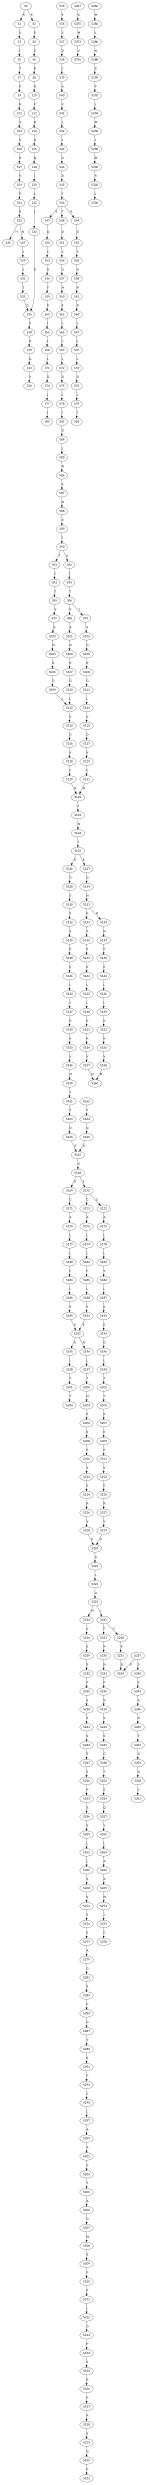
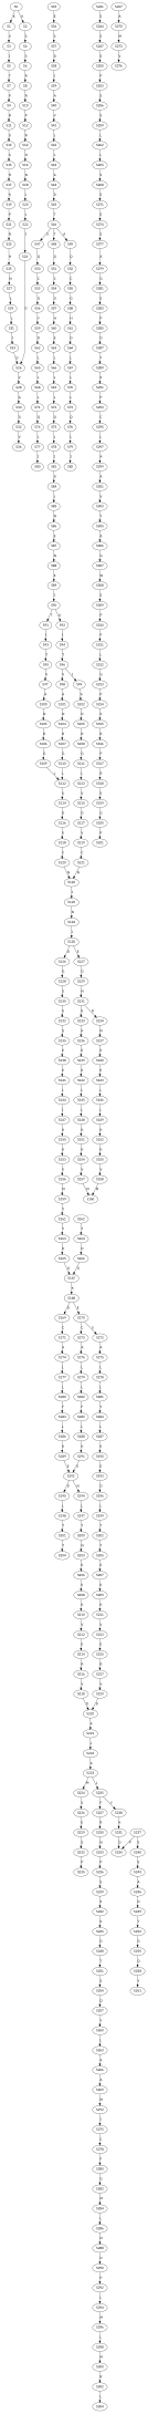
  strict digraph {
    fontname="IBM Plex Sans"
    node [fontname="IBM Plex Sans"]
    edge [fontname="IBM Plex Sans"]
    S0
    S1
    S2
    S3
    S4
    S5
    S6
    S7
    S8
    S9
    S10
    S11
    S12
    S13
    S14
    S15
    S16
    S17
    S18
    S19
    S20
    S21
    S22
    S23
    S24
    S25
    S26
    S27
    S28
    S29
    S30
    S31
    S32
    S33
    S34
    S35
    S36
    S37
    S38
    S39
    S40
    S41
    S42
    S43
    S44
    S45
    S46
    S47
    S48
    S49
    S50
    S51
    S52
    S53
    S54
    S55
    S56
    S57
    S58
    S59
    S60
    S61
    S62
    S63
    S64
    S65
    S66
    S67
    S68
    S69
    S70
    S71
    S72
    S73
    S74
    S75
    S76
    S77
    S78
    S79
    S80
    S81
    S82
    S84
    S85
    S86
    S87
    S88
    S89
    S90
    S91
    S92
    S93
    S94
    S95
    S96
    S97
    S98
    S99
    S100
    S101
    S102
    S103
    S104
    S105
    S106
    S107
    S108
    S109
    S110
    S111
    S112
    S113
    S114
    S115
    S116
    S117
    S118
    S119
    S120
    S121
    S122
    S123
    S124
    S125
    S126
    S127
    S128
    S129
    S130
    S131
    S132
    S133
    S134
    S135
    S136
    S137
    S138
    S139
    S140
    S141
    S142
    S143
    S144
    S145
    S146
    S147
    S148
    S149
    S150
    S151
    S152
    S153
    S154
    S155
    S156
    S157
    S158
    S159
    S160
    S161
    S163
    S162
    S164
    S165
    S166
    S167
    S168
    S169
    S170
    S171
    S172
    S173
    S174
    S175
    S176
    S177
    S178
    S179
    S180
    S181
    S182
    S183
    S184
    S185
    S186
    S187
    S188
    S189
    S190
    S191
    S192
    S193
    S194
    S195
    S196
    S197
    S198
    S199
    S200
    S201
    S202
    S203
    S204
    S205
    S206
    S207
    S208
    S209
    S210
    S211
    S212
    S213
    S214
    S215
    S216
    S217
    S218
    S219
    S220
    S221
    S222
    S223
    S224
    S225
    S226
    S227
    S228
    S229
    S230
    S231
    S232
    S233
    S234
    S235
    S236
-   S238
    S239
    S237
    S240
    S241
    S242
    S243
    S244
    S245
    S246
    S247
    S248
    S249
    S250
    S251
    S252
    S253
    S254
    S255
    S256
    S257
    S258
    S259
    S260
    S261
    S262
    S263
    S265
    S266
    S268
    S269
    S267
    S270
    S271
    S272
    S273
    S274
    S275
    S276
    S277
    S278
    S279
+   S280
    S281
    S282
    S283
    S284
    S285
    S286
    S287
    S288
    S289
    S290
    S291
    S292
    S293
    S294
    S295
    S296
    S297
    S298
    S299
    S300
    S301
    S302
    S303
    S304
    S305
    S306
    S307
    S308
    S309
    S310
    S311
    S312
    S313
    S314
    S315
    S316
    S317
    S318
    S319
    S320
    S321
    S0 -> S1 [label=K]
    S0 -> S2 [label=K]
    S1 -> S3 [label=V]
    S2 -> S4 [label=S]
    S3 -> S5 [label=I]
    S4 -> S6 [label=S]
    S5 -> S7 [label=T]
    S6 -> S8 [label=R]
    S7 -> S9 [label=P]
    S8 -> S10 [label=R]
    S9 -> S11 [label=R]
    S10 -> S12 [label=P]
    S11 -> S13 [label=S]
    S12 -> S14 [label=R]
    S13 -> S15 [label=S]
    S14 -> S16 [label=H]
    S15 -> S17 [label=R]
    S16 -> S18 [label=N]
    S17 -> S19 [label=K]
    S18 -> S20 [label=L]
    S19 -> S21 [label=P]
    S20 -> S22 [label=L]
    S21 -> S23 [label=R]
    S22 -> S24 [label=I]
    S23 -> S25 [label=H]
    S24 -> S26 [label=D]
-   S23 -> S27 [label=N]
+   S25 -> S27 [label=N]
    S26 -> S28 [label=V]
    S27 -> S29 [label=L]
    S28 -> S30 [label=A]
    S29 -> S31 [label=L]
    S30 -> S32 [label=G]
    S31 -> S33 [label=I]
    S32 -> S34 [label=V]
    S33 -> S26 [label=D]
    S35 -> S36 [label=E]
    S36 -> S37 [label=S]
    S37 -> S38 [label=D]
    S38 -> S39 [label=I]
    S39 -> S40 [label=A]
    S40 -> S41 [label=V]
    S41 -> S42 [label=L]
    S42 -> S43 [label=L]
    S43 -> S44 [label=A]
    S44 -> S45 [label=D]
    S45 -> S46 [label=T]
    S46 -> S47 [label=S]
    S46 -> S48 [label=T]
    S46 -> S49 [label=A]
    S47 -> S50 [label=Q]
    S48 -> S51 [label=Q]
    S49 -> S52 [label=Q]
    S50 -> S53 [label=C]
    S51 -> S54 [label=C]
    S52 -> S55 [label=C]
    S53 -> S56 [label=G]
    S54 -> S57 [label=G]
    S55 -> S58 [label=G]
    S56 -> S59 [label=Y]
    S57 -> S60 [label=H]
    S58 -> S61 [label=H]
    S59 -> S62 [label=D]
    S60 -> S63 [label=E]
    S61 -> S64 [label=D]
    S62 -> S65 [label=L]
    S63 -> S66 [label=L]
    S64 -> S67 [label=L]
    S65 -> S68 [label=L]
    S66 -> S69 [label=L]
    S67 -> S70 [label=L]
    S68 -> S71 [label=L]
    S69 -> S72 [label=L]
    S70 -> S73 [label=L]
    S71 -> S74 [label=Q]
    S72 -> S75 [label=Q]
    S73 -> S76 [label=Q]
    S74 -> S77 [label=L]
    S75 -> S78 [label=L]
    S76 -> S79 [label=L]
    S77 -> S80 [label=I]
    S78 -> S81 [label=I]
    S79 -> S82 [label=I]
    S81 -> S84 [label=D]
    S84 -> S85 [label=L]
    S85 -> S86 [label=N]
    S86 -> S87 [label=E]
    S87 -> S88 [label=N]
    S88 -> S89 [label=E]
    S89 -> S90 [label=I]
    S90 -> S91 [label=T]
    S90 -> S92 [label=A]
    S91 -> S93 [label=I]
    S92 -> S94 [label=I]
    S93 -> S95 [label=T]
    S94 -> S96 [label=T]
    S95 -> S97 [label=V]
    S96 -> S98 [label=V]
    S96 -> S99 [label=I]
    S97 -> S100 [label=A]
    S98 -> S101 [label=A]
    S99 -> S102 [label=A]
    S100 -> S103 [label=N]
    S101 -> S104 [label=N]
    S102 -> S105 [label=D]
    S103 -> S106 [label=R]
    S104 -> S107 [label=R]
    S105 -> S108 [label=R]
    S106 -> S109 [label=G]
    S107 -> S110 [label=G]
    S108 -> S111 [label=G]
    S109 -> S112 [label=L]
    S110 -> S112 [label=L]
    S111 -> S113 [label=L]
    S112 -> S114 [label=V]
    S113 -> S115 [label=V]
    S114 -> S116 [label=D]
    S115 -> S117 [label=D]
    S116 -> S118 [label=V]
    S117 -> S119 [label=V]
    S118 -> S120 [label=C]
    S119 -> S121 [label=C]
    S120 -> S122 [label=N]
    S121 -> S122 [label=N]
    S122 -> S123 [label=I]
    S123 -> S124 [label=N]
    S124 -> S125 [label=L]
    S125 -> S126 [label=D]
    S125 -> S127 [label=E]
    S126 -> S128 [label=G]
    S127 -> S129 [label=G]
    S128 -> S130 [label=S]
    S129 -> S131 [label=N]
    S130 -> S132 [label=S]
    S131 -> S133 [label=K]
    S131 -> S134 [label=R]
    S132 -> S135 [label=S]
    S133 -> S136 [label=K]
    S134 -> S137 [label=N]
    S135 -> S138 [label=E]
    S136 -> S139 [label=E]
    S137 -> S140 [label=E]
    S138 -> S141 [label=E]
    S139 -> S142 [label=E]
    S140 -> S143 [label=E]
    S141 -> S144 [label=L]
    S142 -> S145 [label=L]
    S143 -> S146 [label=L]
    S144 -> S147 [label=I]
    S145 -> S148 [label=L]
    S146 -> S149 [label=L]
    S147 -> S150 [label=K]
    S148 -> S151 [label=K]
    S149 -> S152 [label=K]
    S150 -> S153 [label=K]
    S151 -> S154 [label=K]
    S152 -> S155 [label=K]
    S153 -> S156 [label=V]
    S154 -> S157 [label=V]
    S155 -> S158 [label=V]
    S156 -> S159 [label=M]
    S157 -> S160 [label=M]
    S158 -> S160 [label=M]
    S159 -> S161 [label=Y]
    S161 -> S163 [label=Y]
    S163 -> S165 [label=D]
    S162 -> S164 [label=Y]
    S164 -> S166 [label=D]
    S165 -> S167 [label=G]
    S166 -> S167 [label=G]
    S167 -> S168 [label=K]
    S168 -> S169 [label=D]
    S168 -> S170 [label=E]
    S169 -> S171 [label=C]
    S170 -> S172 [label=S]
    S170 -> S173 [label=C]
    S171 -> S174 [label=A]
    S172 -> S175 [label=A]
    S173 -> S176 [label=A]
    S174 -> S177 [label=L]
    S175 -> S178 [label=L]
    S176 -> S179 [label=L]
    S177 -> S180 [label=L]
    S178 -> S181 [label=L]
    S179 -> S182 [label=L]
    S180 -> S183 [label=F]
    S181 -> S184 [label=Y]
    S182 -> S185 [label=F]
    S183 -> S186 [label=L]
    S184 -> S187 [label=L]
    S185 -> S188 [label=L]
    S186 -> S189 [label=K]
    S187 -> S190 [label=K]
    S188 -> S191 [label=K]
    S189 -> S192 [label=E]
    S190 -> S193 [label=E]
    S191 -> S192 [label=E]
    S192 -> S194 [label=N]
    S192 -> S195 [label=D]
    S193 -> S196 [label=D]
    S194 -> S197 [label=L]
    S195 -> S198 [label=L]
    S196 -> S199 [label=L]
    S197 -> S200 [label=T]
    S198 -> S201 [label=T]
    S199 -> S202 [label=T]
    S200 -> S203 [label=N]
    S201 -> S204 [label=T]
    S202 -> S205 [label=T]
    S203 -> S206 [label=E]
    S205 -> S207 [label=E]
    S206 -> S208 [label=E]
    S207 -> S209 [label=E]
    S208 -> S210 [label=K]
    S209 -> S211 [label=K]
    S210 -> S212 [label=V]
    S211 -> S213 [label=V]
    S212 -> S214 [label=E]
    S213 -> S215 [label=E]
    S214 -> S216 [label=R]
    S215 -> S217 [label=R]
    S216 -> S218 [label=V]
    S217 -> S219 [label=V]
    S218 -> S220 [label=D]
    S219 -> S220 [label=D]
    S220 -> S221 [label=K]
    S221 -> S222 [label=L]
    S222 -> S223 [label=A]
    S223 -> S224 [label=M]
    S223 -> S225 [label=L]
    S224 -> S226 [label=V]
    S225 -> S227 [label=F]
    S225 -> S228 [label=Y]
    S226 -> S229 [label=E]
    S227 -> S230 [label=R]
    S228 -> S231 [label=K]
    S229 -> S232 [label=S]
    S230 -> S233 [label=N]
    S231 -> S234 [label=D]
    S232 -> S235 [label=P]
    S233 -> S236 [label=P]
-   S235 -> S238 [label=S]
    S236 -> S239 [label=S]
-   S238 -> S241 [label=S]
    S239 -> S242 [label=S]
    S237 -> S234 [label=P]
    S237 -> S240 [label=S]
    S240 -> S243 [label=S]
    S241 -> S244 [label=S]
    S242 -> S245 [label=S]
    S243 -> S246 [label=A]
    S244 -> S247 [label=S]
    S245 -> S248 [label=D]
    S246 -> S249 [label=D]
    S247 -> S250 [label=S]
    S248 -> S251 [label=T]
    S249 -> S252 [label=T]
    S250 -> S253 [label=P]
    S251 -> S254 [label=S]
    S252 -> S255 [label=G]
    S253 -> S256 [label=S]
    S254 -> S257 [label=Q]
    S255 -> S258 [label=Q]
    S256 -> S259 [label=S]
    S257 -> S260 [label=Y]
    S258 -> S261 [label=Y]
    S259 -> S262 [label=L]
    S260 -> S263 [label=L]
    S262 -> S265 [label=L]
    S263 -> S266 [label=A]
    S265 -> S268 [label=S]
    S266 -> S269 [label=A]
    S268 -> S271 [label=S]
    S269 -> S272 [label=M]
    S267 -> S270 [label=A]
    S270 -> S273 [label=M]
    S271 -> S274 [label=S]
    S272 -> S275 [label=I]
    S273 -> S276 [label=V]
    S274 -> S277 [label=S]
    S275 -> S278 [label=C]
    S277 -> S279 [label=A]
+   S278 -> S280 [label=F]
    S279 -> S281 [label=G]
+   S280 -> S282 [label=G]
    S281 -> S283 [label=S]
    S282 -> S284 [label=M]
    S283 -> S285 [label=P]
    S284 -> S286 [label=L]
    S285 -> S287 [label=D]
    S286 -> S288 [label=N]
    S287 -> S289 [label=T]
    S288 -> S290 [label=D]
    S289 -> S291 [label=S]
    S290 -> S292 [label=P]
    S291 -> S293 [label=P]
    S292 -> S294 [label=L]
    S293 -> S295 [label=C]
    S294 -> S296 [label=M]
    S295 -> S297 [label=L]
    S296 -> S298 [label=L]
    S297 -> S299 [label=A]
    S298 -> S300 [label=M]
    S299 -> S301 [label=A]
    S300 -> S302 [label=R]
    S301 -> S303 [label=V]
    S302 -> S304 [label=L]
    S303 -> S305 [label=T]
    S305 -> S306 [label=A]
    S306 -> S307 [label=G]
    S307 -> S308 [label=W]
    S308 -> S309 [label=S]
    S309 -> S310 [label=P]
    S310 -> S311 [label=P]
    S311 -> S312 [label=L]
    S312 -> S313 [label=G]
    S313 -> S314 [label=P]
    S314 -> S315 [label=S]
    S315 -> S316 [label=R]
    S316 -> S317 [label=P]
    S317 -> S318 [label=R]
    S318 -> S319 [label=S]
    S319 -> S320 [label=G]
    S320 -> S321 [label=P]
  }
